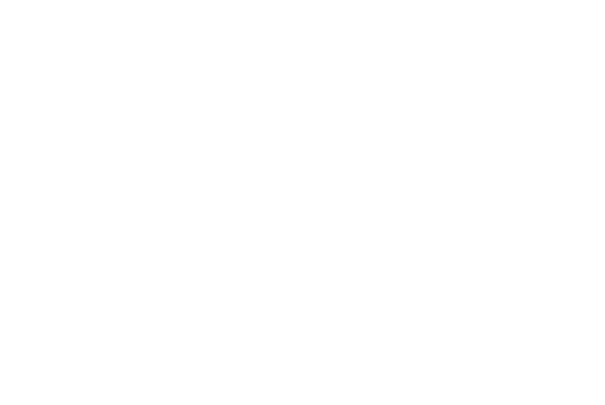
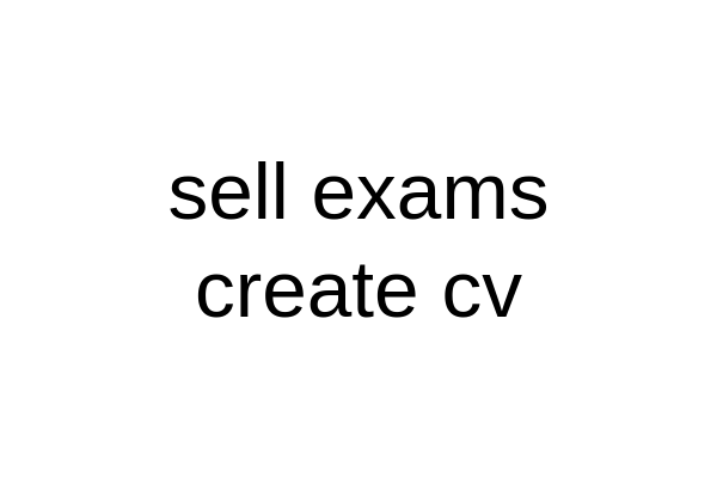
  <mxCell id="0" />
  <mxCell id="1" parent="0" />
+ <mxCell id="2" value="sell exams&lt;br style=&quot;font-size: 27px;&quot;&gt;create cv&lt;br&gt;" style="text;html=1;strokeColor=none;fillColor=none;align=center;verticalAlign=middle;whiteSpace=wrap;rounded=0;fontSize=27;" vertex="1" parent="1"><mxGeometry x="20" y="20" width="200" height="120" as="geometry" /></mxCell>
